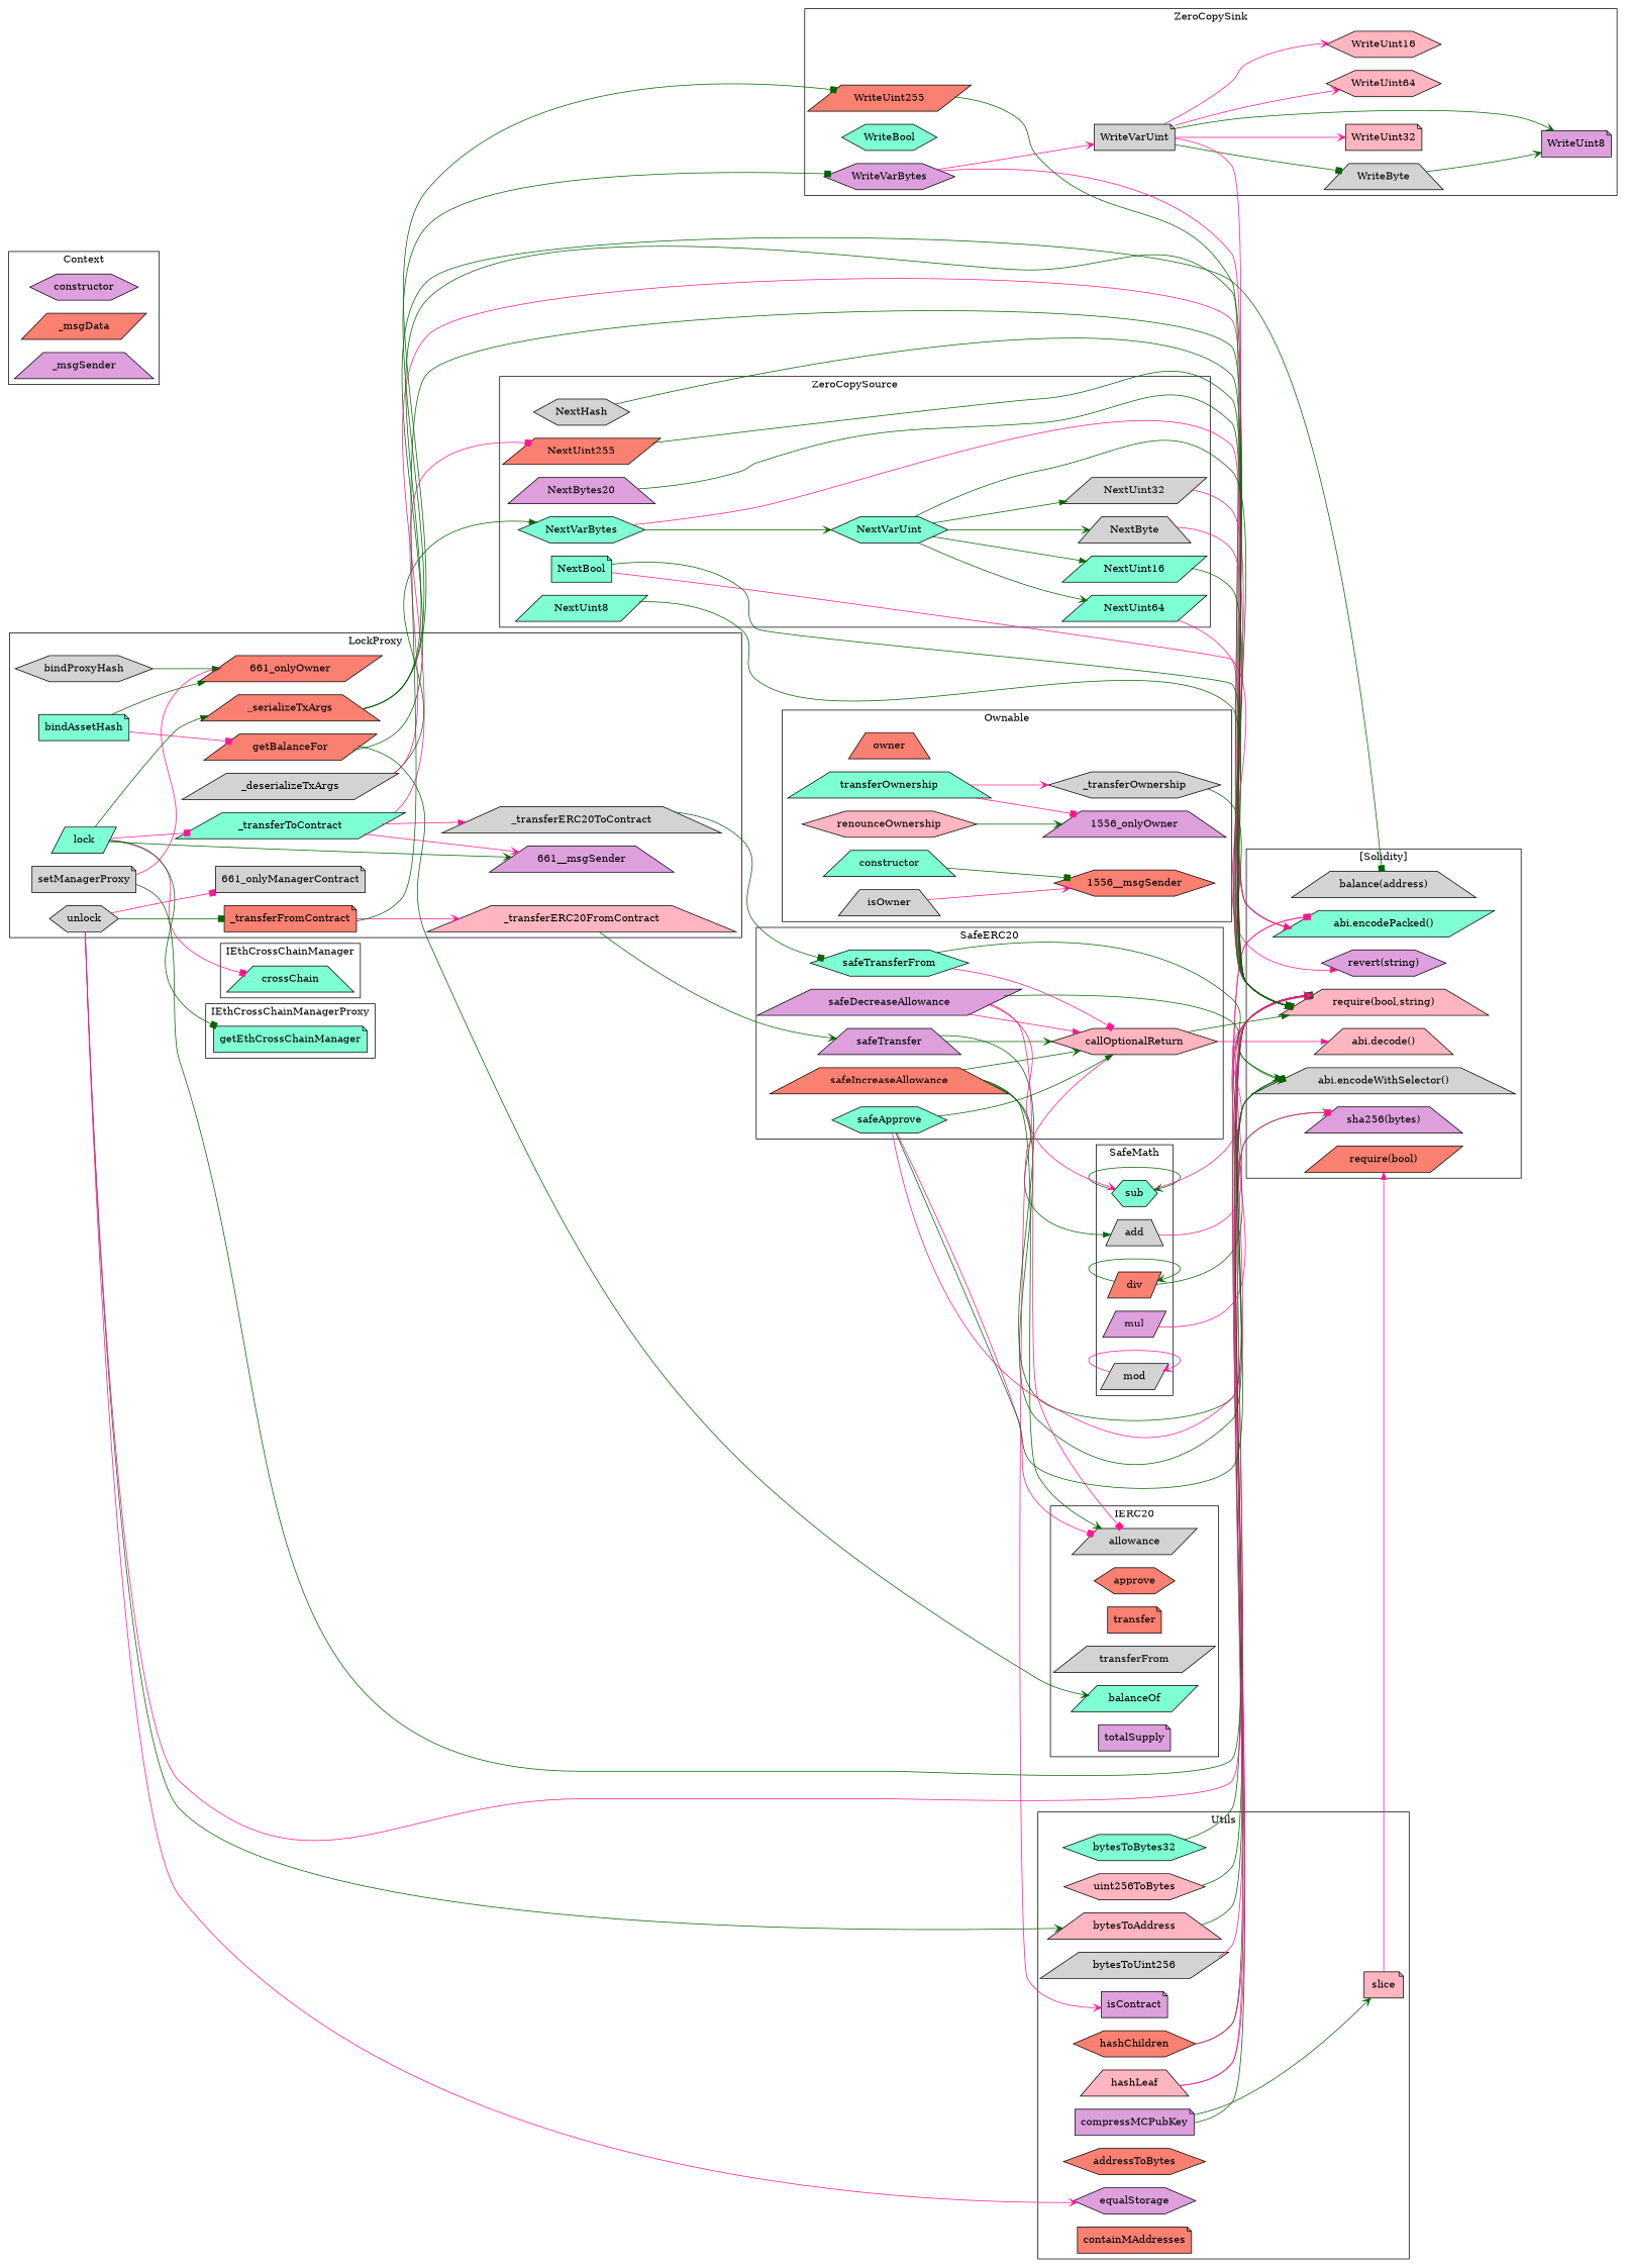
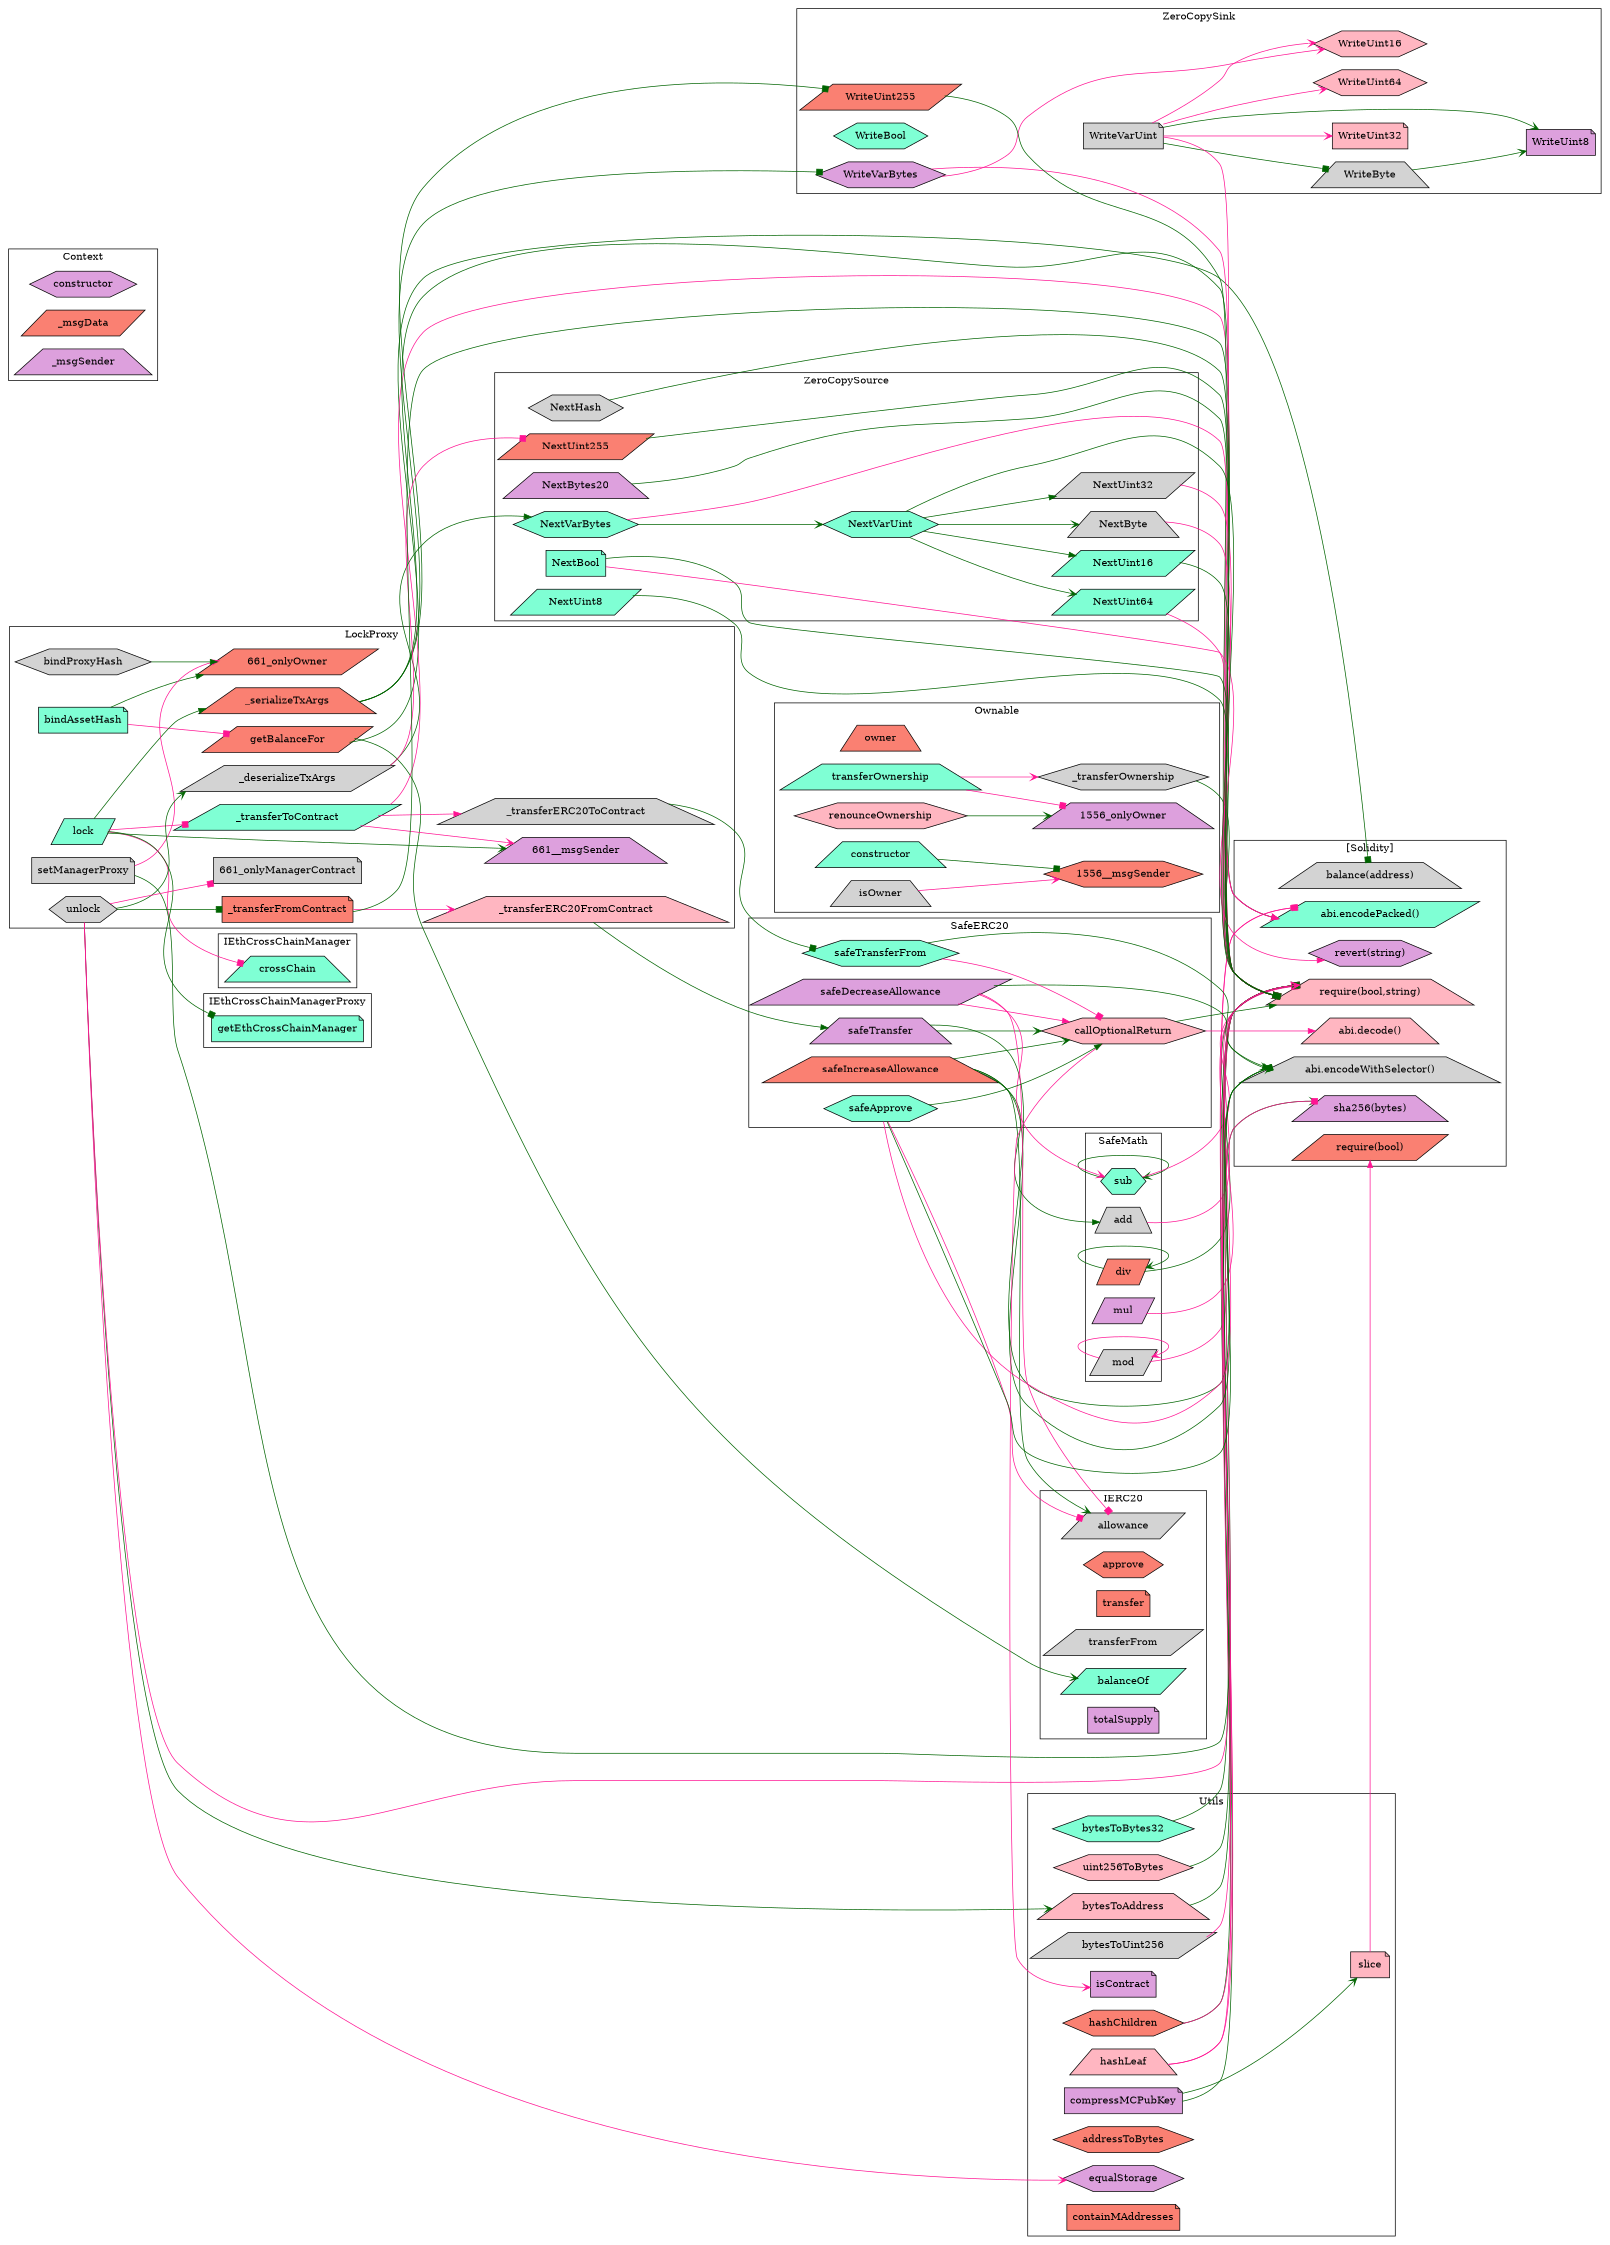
  strict digraph {
    rankdir=LR
    node [fillcolor=aquamarine shape=hexagon style=filled]
    edge [arrowhead=vee color=darkgreen]
    n1 [label=sub]
    n2 [fillcolor=salmon label=div shape=parallelogram]
    n3 [fillcolor=plum label=mul shape=parallelogram]
    n4 [fillcolor=lightgrey label=mod shape=parallelogram]
    n5 [fillcolor=lightgrey label=add shape=trapezium]
    n6 [label=crossChain shape=trapezium]
    n7 [fillcolor=plum label=constructor]
    n8 [fillcolor=salmon label=_msgData shape=parallelogram]
    n9 [fillcolor=plum label=_msgSender shape=trapezium]
    n10 [label=balanceOf shape=parallelogram]
    n11 [fillcolor=salmon label=approve]
    n12 [fillcolor=salmon label=transfer shape=note]
    n13 [fillcolor=lightgrey label=transferFrom shape=parallelogram]
    n14 [fillcolor=lightgrey label=allowance shape=parallelogram]
    n15 [fillcolor=plum label=totalSupply shape=note]
    n16 [fillcolor=lightpink label=bytesToAddress shape=trapezium]
    n17 [fillcolor=plum label=isContract shape=note]
    n18 [fillcolor=salmon label=hashChildren]
    n19 [fillcolor=plum label=compressMCPubKey shape=note]
    n20 [fillcolor=lightpink label=slice shape=note]
    n21 [fillcolor=plum label=equalStorage]
    n22 [label=bytesToBytes32]
    n23 [fillcolor=lightpink label=uint256ToBytes]
    n24 [fillcolor=lightpink label=hashLeaf shape=trapezium]
    n25 [fillcolor=salmon label=addressToBytes]
    n26 [fillcolor=lightgrey label=bytesToUint256 shape=parallelogram]
    n27 [fillcolor=salmon label=containMAddresses shape=note]
    n28 [label=getEthCrossChainManager shape=note]
    n29 [label=bindAssetHash shape=note]
    n30 [fillcolor=salmon label=getBalanceFor shape=parallelogram]
    "661_onlyOwner" [fillcolor=salmon shape=parallelogram]
    n32 [label=lock shape=parallelogram]
    n33 [label=_transferToContract shape=parallelogram]
    n34 [fillcolor=salmon label=_serializeTxArgs shape=trapezium]
    "661__msgSender" [fillcolor=plum shape=trapezium]
    n36 [fillcolor=lightgrey label=setManagerProxy shape=note]
    n37 [fillcolor=lightgrey label=_deserializeTxArgs shape=parallelogram]
    n38 [fillcolor=lightgrey label=_transferERC20ToContract shape=trapezium]
    n39 [fillcolor=lightgrey label=unlock]
    n40 [fillcolor=salmon label=_transferFromContract shape=note]
    "661_onlyManagerContract" [fillcolor=lightgrey shape=note]
    n42 [fillcolor=lightpink label=_transferERC20FromContract shape=trapezium]
    n43 [fillcolor=lightgrey label=bindProxyHash]
    n44 [fillcolor=salmon label=safeIncreaseAllowance shape=trapezium]
    n45 [fillcolor=lightpink label=callOptionalReturn]
    n46 [fillcolor=plum label=safeTransfer shape=trapezium]
    n47 [fillcolor=plum label=safeDecreaseAllowance shape=parallelogram]
    n48 [label=safeTransferFrom]
    n49 [label=safeApprove]
    n50 [fillcolor=plum label=WriteVarBytes]
    n51 [fillcolor=lightgrey label=WriteVarUint shape=note]
    n52 [fillcolor=lightgrey label=WriteByte shape=trapezium]
    n53 [fillcolor=plum label=WriteUint8 shape=note]
    n54 [fillcolor=lightpink label=WriteUint64]
    n55 [label=WriteBool]
    n56 [fillcolor=lightpink label=WriteUint16]
    n57 [fillcolor=lightpink label=WriteUint32 shape=note]
    n58 [fillcolor=salmon label=WriteUint255 shape=parallelogram]
    n59 [fillcolor=salmon label=owner shape=trapezium]
    n60 [label=transferOwnership shape=trapezium]
    n61 [fillcolor=lightgrey label=_transferOwnership]
    "1556_onlyOwner" [fillcolor=plum shape=trapezium]
    n63 [label=constructor shape=trapezium]
    "1556__msgSender" [fillcolor=salmon]
    n65 [fillcolor=lightpink label=renounceOwnership]
    n66 [fillcolor=lightgrey label=isOwner shape=trapezium]
    n67 [label=NextUint64 shape=parallelogram]
    n68 [fillcolor=plum label=NextBytes20 shape=trapezium]
    n69 [label=NextUint16 shape=parallelogram]
    n70 [label=NextUint8 shape=parallelogram]
    n71 [fillcolor=lightgrey label=NextByte shape=trapezium]
    n72 [fillcolor=lightgrey label=NextUint32 shape=parallelogram]
    n73 [label=NextBool shape=note]
    n74 [label=NextVarBytes]
    n75 [label=NextVarUint]
    n76 [fillcolor=lightgrey label=NextHash]
    n77 [fillcolor=salmon label=NextUint255 shape=parallelogram]
    "require(bool,string)" [fillcolor=lightpink shape=trapezium]
    "sha256(bytes)" [fillcolor=plum shape=trapezium]
    "abi.encodePacked()" [shape=parallelogram]
    "require(bool)" [fillcolor=salmon shape=parallelogram]
    "abi.encodeWithSelector()" [fillcolor=lightgrey shape=trapezium]
    "abi.decode()" [fillcolor=lightpink shape=trapezium]
    "balance(address)" [fillcolor=lightgrey shape=trapezium]
    "revert(string)" [fillcolor=plum]
    subgraph cluster_1 {
      label=SafeMath
      n1
      n2
      n3
      n4
      n5
    }
    subgraph cluster_2 {
      label=IEthCrossChainManager
      n6
    }
    subgraph cluster_3 {
      label=Context
      n7
      n8
      n9
    }
    subgraph cluster_4 {
      label=IERC20
      n10
      n11
      n12
      n13
      n14
      n15
    }
    subgraph cluster_5 {
      label=Utils
      n16
      n17
      n18
      n19
      n20
      n21
      n22
      n23
      n24
      n25
      n26
      n27
    }
    subgraph cluster_6 {
      label=IEthCrossChainManagerProxy
      n28
    }
    subgraph cluster_7 {
      label=LockProxy
      n29
      n30
      "661_onlyOwner"
      n32
      n33
      n34
      "661__msgSender"
      n36
      n37
      n38
      n39
      n40
      "661_onlyManagerContract"
      n42
      n43
    }
    subgraph cluster_8 {
      label=SafeERC20
      n44
      n45
      n46
      n47
      n48
      n49
    }
    subgraph cluster_9 {
      label=ZeroCopySink
      n50
      n51
      n52
      n53
      n54
      n55
      n56
      n57
      n58
    }
    subgraph cluster_10 {
      label=Ownable
      n59
      n60
      n61
      "1556_onlyOwner"
      n63
      "1556__msgSender"
      n65
      n66
    }
    subgraph cluster_11 {
      label=ZeroCopySource
      n67
      n68
      n69
      n70
      n71
      n72
      n73
      n74
      n75
      n76
      n77
    }
    subgraph cluster_12 {
      label="[Solidity]"
      "require(bool,string)"
      "sha256(bytes)"
      "abi.encodePacked()"
      "require(bool)"
      "abi.encodeWithSelector()"
      "abi.decode()"
      "balance(address)"
      "revert(string)"
    }
    n1 -> n1
    n1 -> "require(bool,string)" [arrowhead=box color=deeppink]
    n2 -> n2
    n2 -> "require(bool,string)" [arrowhead=box]
    n3 -> "require(bool,string)" [arrowhead=normal color=deeppink]
    n4 -> n4 [color=deeppink]
+   n4 -> "require(bool,string)" [color=deeppink]
    n5 -> "require(bool,string)" [arrowhead=normal color=deeppink]
    n16 -> "require(bool,string)" [arrowhead=box]
    n18 -> "sha256(bytes)"
    n18 -> "abi.encodePacked()" [arrowhead=box color=deeppink]
    n19 -> n20
    n19 -> "require(bool,string)" [arrowhead=box]
    n20 -> "require(bool)" [arrowhead=normal color=deeppink]
    n22 -> "require(bool,string)" [arrowhead=normal]
    n23 -> "require(bool,string)"
    n24 -> "sha256(bytes)" [arrowhead=box color=deeppink]
    n24 -> "abi.encodePacked()" [arrowhead=normal color=deeppink]
    n26 -> "require(bool,string)" [arrowhead=box color=deeppink]
    n29 -> n30 [arrowhead=box color=deeppink]
    n29 -> "661_onlyOwner" [arrowhead=normal]
    n30 -> n10
    n30 -> "balance(address)" [arrowhead=box]
    n32 -> n6 [arrowhead=box color=deeppink]
    n32 -> n28 [arrowhead=box]
    n32 -> n33 [arrowhead=box color=deeppink]
    n32 -> n34 [arrowhead=normal]
    n32 -> "661__msgSender"
    n33 -> "661__msgSender" [color=deeppink]
    n33 -> n38 [arrowhead=normal color=deeppink]
    n33 -> "require(bool,string)" [color=deeppink]
    n34 -> n50 [arrowhead=box]
    n34 -> n58 [arrowhead=box]
    n34 -> "abi.encodePacked()" [arrowhead=normal]
    n36 -> "661_onlyOwner" [arrowhead=normal color=deeppink]
    n36 -> "require(bool,string)" [arrowhead=box]
    n37 -> n74 [arrowhead=normal]
    n37 -> n77 [arrowhead=box color=deeppink]
    n38 -> n48 [arrowhead=box]
    n39 -> n16
    n39 -> n21 [color=deeppink]
+   n39 -> n37
    n39 -> n40 [arrowhead=box]
    n39 -> "661_onlyManagerContract" [arrowhead=box color=deeppink]
    n39 -> "require(bool,string)" [color=deeppink]
    n40 -> n42 [color=deeppink]
    n40 -> "require(bool,string)" [arrowhead=normal]
-   n42 -> n46
+   n42 -> n46 [arrowhead=normal]
    n43 -> "661_onlyOwner" [arrowhead=normal]
    n44 -> n5 [arrowhead=normal]
    n44 -> n14
    n44 -> n45
    n44 -> "abi.encodeWithSelector()" [arrowhead=box]
    n45 -> n17 [color=deeppink]
    n45 -> "require(bool,string)" [arrowhead=normal]
    n45 -> "abi.decode()" [arrowhead=normal color=deeppink]
    n46 -> n45
    n46 -> "abi.encodeWithSelector()"
    n47 -> n1 [color=deeppink]
    n47 -> n14 [arrowhead=box color=deeppink]
    n47 -> n45 [arrowhead=normal color=deeppink]
    n47 -> "abi.encodeWithSelector()" [arrowhead=normal]
    n48 -> n45 [arrowhead=box color=deeppink]
    n48 -> "abi.encodeWithSelector()"
    n49 -> n14 [arrowhead=box color=deeppink]
    n49 -> n45 [arrowhead=normal]
    n49 -> "require(bool,string)" [color=deeppink]
    n49 -> "abi.encodeWithSelector()" [arrowhead=box]
-   n50 -> n51 [color=deeppink]
+   n50 -> n56 [color=deeppink]
    n50 -> "abi.encodePacked()" [arrowhead=normal color=deeppink]
    n51 -> n52 [arrowhead=box]
    n51 -> n53
    n51 -> n54 [color=deeppink]
    n51 -> n56 [color=deeppink]
    n51 -> n57 [color=deeppink]
    n51 -> "abi.encodePacked()" [color=deeppink]
    n52 -> n53
    n58 -> "require(bool,string)" [arrowhead=box]
    n60 -> n61 [color=deeppink]
    n60 -> "1556_onlyOwner" [arrowhead=box color=deeppink]
    n61 -> "require(bool,string)" [arrowhead=normal]
    n63 -> "1556__msgSender" [arrowhead=box]
    n65 -> "1556_onlyOwner"
    n66 -> "1556__msgSender" [color=deeppink]
    n67 -> "require(bool,string)" [arrowhead=box color=deeppink]
    n68 -> "require(bool,string)" [arrowhead=normal]
    n69 -> "require(bool,string)" [arrowhead=box]
    n70 -> "require(bool,string)" [arrowhead=box]
    n71 -> "require(bool,string)" [color=deeppink]
    n72 -> "require(bool,string)" [color=deeppink]
    n73 -> "require(bool,string)" [arrowhead=normal]
    n73 -> "revert(string)" [arrowhead=normal color=deeppink]
    n74 -> n75
    n74 -> "require(bool,string)" [arrowhead=box color=deeppink]
    n75 -> n67
    n75 -> n69 [arrowhead=normal]
    n75 -> n71
    n75 -> n72 [arrowhead=normal]
    n75 -> "require(bool,string)" [arrowhead=box]
    n76 -> "require(bool,string)" [arrowhead=normal]
    n77 -> "require(bool,string)"
  }
